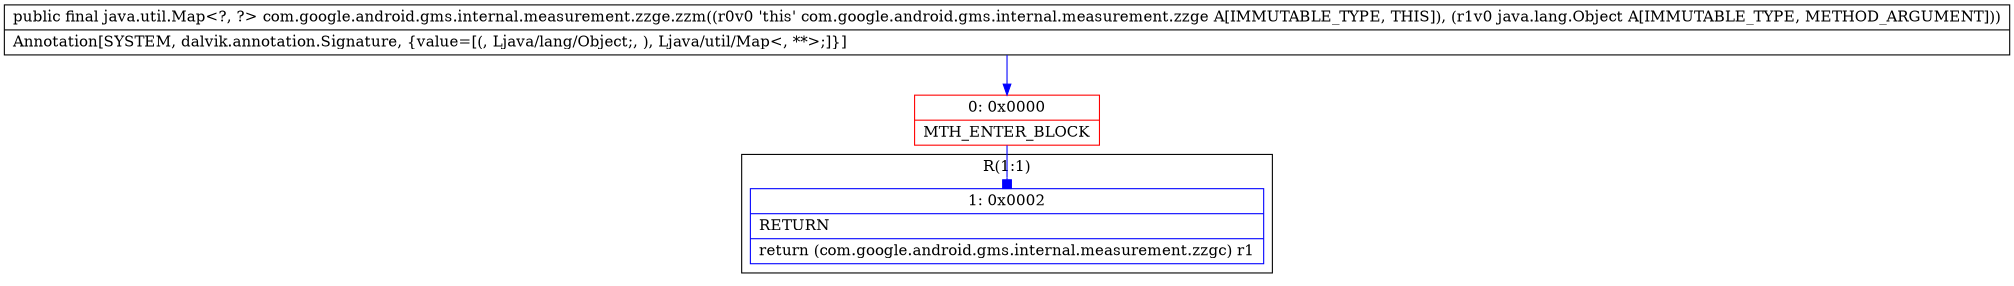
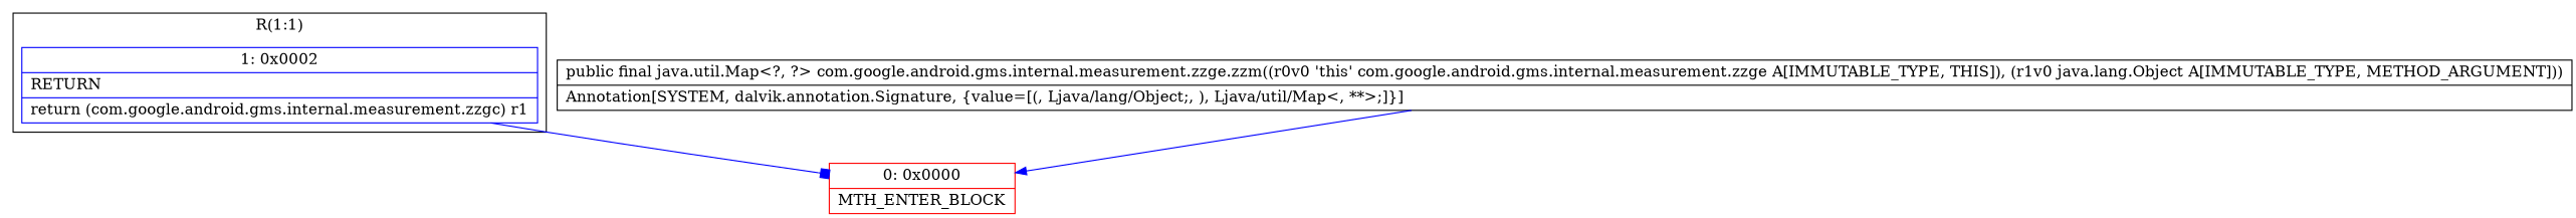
  digraph {
    node [shape=record]
    edge [color=blue]
    n1 [color=blue label="{1\:\ 0x0002|RETURN\l|return (com.google.android.gms.internal.measurement.zzgc) r1\l}"]
    n2 [color=red label="{0\:\ 0x0000|MTH_ENTER_BLOCK\l}"]
    n3 [label="{public final java.util.Map\<?, ?\> com.google.android.gms.internal.measurement.zzge.zzm((r0v0 'this' com.google.android.gms.internal.measurement.zzge A[IMMUTABLE_TYPE, THIS]), (r1v0 java.lang.Object A[IMMUTABLE_TYPE, METHOD_ARGUMENT]))  | Annotation[SYSTEM, dalvik.annotation.Signature, \{value=[(, Ljava\/lang\/Object;, ), Ljava\/util\/Map\<, **\>;]\}]\l}"]
    subgraph cluster_1 {
      label="R(1:1)"
      n1
    }
-   n2 -> n1 [arrowhead=box]
+   n1 -> n2 [arrowhead=box]
    n3 -> n2 [arrowhead=normal]
  }
